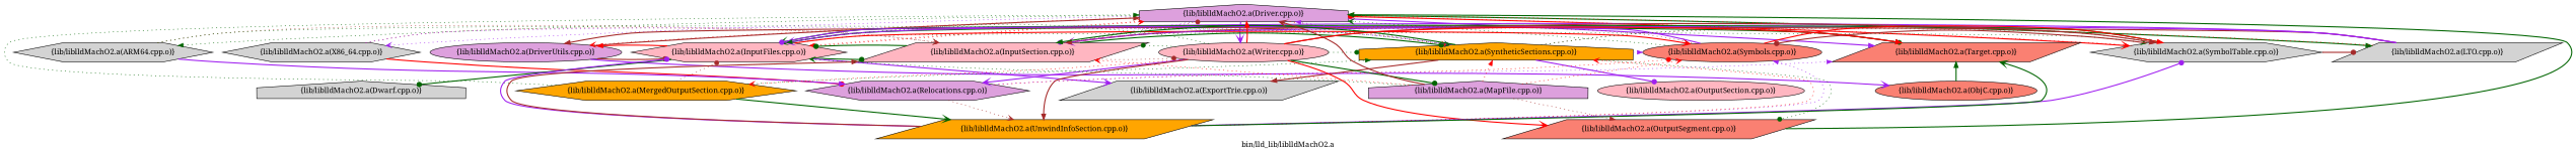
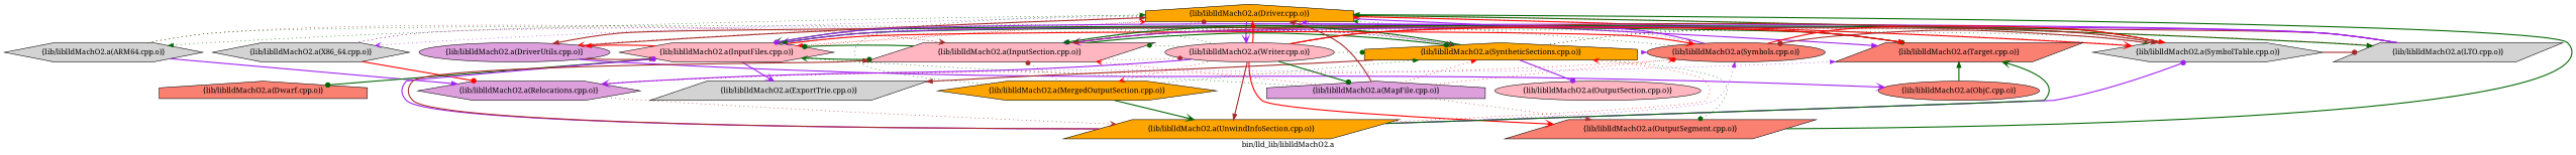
  digraph {
    fontname="Noto Serif"
    label="bin/lld_lib/liblldMachO2.a"
    rankdir=TB
    node [fillcolor=lightgrey fontname="Noto Serif" group=1 shape=hexagon style=filled]
    edge [arrowhead=vee color=darkgreen fontname="Noto Serif" style=bold]
-   n1 [fillcolor=plum label="{lib/liblldMachO2.a(Driver.cpp.o)}" shape=house]
+   n1 [fillcolor=orange label="{lib/liblldMachO2.a(Driver.cpp.o)}" shape=house]
    n2 [label="{lib/liblldMachO2.a(X86_64.cpp.o)}"]
    n3 [label="{lib/liblldMachO2.a(ARM64.cpp.o)}"]
    n4 [fillcolor=plum label="{lib/liblldMachO2.a(DriverUtils.cpp.o)}" shape=ellipse]
    n5 [fillcolor=lightpink label="{lib/liblldMachO2.a(InputFiles.cpp.o)}"]
    n6 [fillcolor=lightpink label="{lib/liblldMachO2.a(InputSection.cpp.o)}" shape=parallelogram]
    n7 [label="{lib/liblldMachO2.a(LTO.cpp.o)}" shape=parallelogram]
    n8 [label="{lib/liblldMachO2.a(SymbolTable.cpp.o)}"]
    n9 [fillcolor=salmon label="{lib/liblldMachO2.a(Symbols.cpp.o)}" shape=ellipse]
    n10 [fillcolor=orange label="{lib/liblldMachO2.a(SyntheticSections.cpp.o)}" shape=house]
    n11 [fillcolor=salmon group=0 label="{lib/liblldMachO2.a(Target.cpp.o)}" shape=parallelogram]
    n12 [fillcolor=lightpink label="{lib/liblldMachO2.a(Writer.cpp.o)}" shape=ellipse]
    n13 [fillcolor=plum label="{lib/liblldMachO2.a(Relocations.cpp.o)}"]
    n14 [fillcolor=salmon group=0 label="{lib/liblldMachO2.a(ObjC.cpp.o)}" shape=ellipse]
-   n15 [group=0 label="{lib/liblldMachO2.a(Dwarf.cpp.o)}" shape=house]
+   n15 [fillcolor=salmon group=0 label="{lib/liblldMachO2.a(Dwarf.cpp.o)}" shape=house]
    n16 [group=0 label="{lib/liblldMachO2.a(ExportTrie.cpp.o)}" shape=parallelogram]
    n17 [fillcolor=salmon label="{lib/liblldMachO2.a(OutputSegment.cpp.o)}" shape=parallelogram]
    n18 [fillcolor=lightpink group=0 label="{lib/liblldMachO2.a(OutputSection.cpp.o)}" shape=ellipse]
    n19 [fillcolor=orange label="{lib/liblldMachO2.a(UnwindInfoSection.cpp.o)}" shape=parallelogram]
    n20 [fillcolor=orange label="{lib/liblldMachO2.a(MergedOutputSection.cpp.o)}"]
    n21 [fillcolor=plum label="{lib/liblldMachO2.a(MapFile.cpp.o)}" shape=house]
    subgraph sub_1 {
      rank=same
      n1
    }
    subgraph sub_2 {
      rank=same
      n2
      n3
      n4
      n5
      n6
      n7
      n8
      n9
      n10
      n11
      n12
    }
    n1 -> n2 [color=purple style=dotted]
    n1 -> n3 [arrowhead=normal style=dotted]
    n1 -> n4 [color=red style=dotted]
    n1 -> n5 [arrowhead=normal color=red style=dotted]
    n1 -> n6 [arrowhead=dot color=purple style=dotted]
    n1 -> n7 [arrowhead=normal]
    n1 -> n8 [color=red]
    n1 -> n10 [color=red style=dotted]
    n1 -> n11 [arrowhead=normal color=purple]
    n1 -> n12 [color=purple]
    n2 -> n6 [color=brown style=dotted]
    n2 -> n10 [color=purple style=dotted]
    n2 -> n13 [arrowhead=dot color=red]
    n3 -> n6 [color=brown style=dotted]
    n3 -> n10 [style=dotted]
    n3 -> n13 [arrowhead=normal color=purple]
    n4 -> n1 [arrowhead=normal color=brown]
-   n4 -> n5 [arrowhead=dot color=brown]
+   n4 -> n5 [arrowhead=normal color=brown]
    n4 -> n14 [color=purple]
    n5 -> n1 [color=red style=dotted]
    n5 -> n4 [arrowhead=normal color=red]
    n5 -> n6 [arrowhead=dot]
    n5 -> n8 [style=dotted]
    n5 -> n9 [color=red]
    n5 -> n11 [arrowhead=normal]
    n5 -> n15 [arrowhead=dot]
    n5 -> n16 [color=purple]
    n6 -> n1 [arrowhead=dot color=brown style=dotted]
    n6 -> n5 [arrowhead=dot]
    n6 -> n10 [arrowhead=dot]
    n6 -> n11 [arrowhead=normal color=brown]
    n6 -> n12 [arrowhead=dot color=brown style=dotted]
    n7 -> n1 [color=red style=dotted]
    n7 -> n4 [arrowhead=normal color=brown]
    n7 -> n5 [color=purple]
    n7 -> n6 [color=purple]
    n8 -> n1 [arrowhead=dot color=red style=dotted]
    n8 -> n5
    n8 -> n6 [color=brown style=dotted]
    n8 -> n7 [arrowhead=dot color=brown]
    n8 -> n9 [arrowhead=dot color=brown]
    n9 -> n1 [style=dotted]
    n9 -> n5 [arrowhead=dot color=purple]
    n9 -> n6 [arrowhead=normal color=brown style=dotted]
    n9 -> n8 [arrowhead=normal color=red]
    n10 -> n1 [arrowhead=normal color=purple style=dotted]
    n10 -> n5 [color=purple style=dotted]
    n10 -> n6 [arrowhead=normal]
    n10 -> n8 [color=brown style=dotted]
    n10 -> n9 [arrowhead=normal color=purple style=dotted]
    n10 -> n11 [arrowhead=dot style=dotted]
    n10 -> n16 [arrowhead=normal color=brown]
    n10 -> n17 [arrowhead=dot style=dotted]
    n10 -> n18 [arrowhead=dot color=purple]
    n12 -> n1 [arrowhead=normal color=red]
    n12 -> n5 [arrowhead=normal style=dotted]
    n12 -> n6 [arrowhead=dot style=dotted]
    n12 -> n8 [arrowhead=normal color=brown]
    n12 -> n10 [arrowhead=dot style=dotted]
    n12 -> n11 [arrowhead=normal color=red]
    n12 -> n13 [color=purple]
    n12 -> n17 [color=red]
    n12 -> n19 [arrowhead=normal color=brown]
    n12 -> n20 [color=red style=dotted]
    n12 -> n21 [arrowhead=dot]
    n13 -> n9 [arrowhead=dot color=red style=dotted]
    n13 -> n11 [arrowhead=normal color=purple style=dotted]
    n13 -> n19 [color=brown style=dotted]
    n14 -> n11 [arrowhead=normal]
    n17 -> n1 [arrowhead=normal]
    n19 -> n5 [arrowhead=dot color=purple]
    n19 -> n6 [arrowhead=normal color=brown]
    n19 -> n8 [arrowhead=dot color=purple]
    n19 -> n9 [arrowhead=normal color=purple style=dotted]
    n19 -> n10 [color=red style=dotted]
    n19 -> n11
    n20 -> n1 [arrowhead=normal style=dotted]
-   n20 -> n5 [arrowhead=dot color=brown style=dotted]
+   n20 -> n6 [arrowhead=dot color=brown style=dotted]
    n20 -> n10 [arrowhead=normal style=dotted]
    n20 -> n19
    n21 -> n1 [color=brown]
    n21 -> n5 [style=dotted]
    n21 -> n6 [color=red style=dotted]
    n21 -> n9 [color=red style=dotted]
    n21 -> n10 [arrowhead=normal color=red style=dotted]
    n21 -> n17 [arrowhead=normal color=brown style=dotted]
  }
